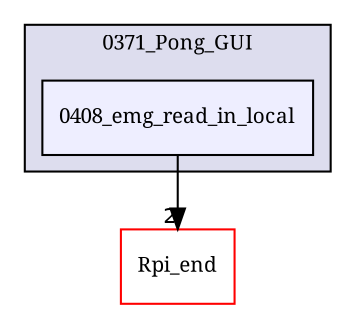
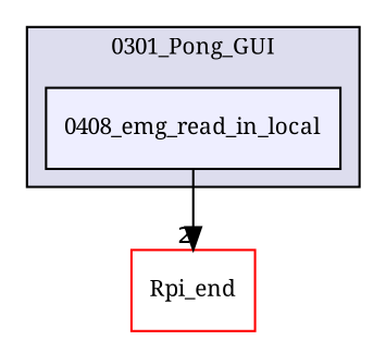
  digraph {
    compound=true
    fontname="Noto Serif"
    node [fontname="Noto Serif" fontsize=10 shape=box style=filled]
    n1 [fillcolor="#eeeeff" label="0408_emg_read_in_local" pencolor=black]
    n2 [color=red fillcolor=white label=Rpi_end]
    subgraph cluster_1 {
      bgcolor="#ddddee"
      fontsize=10
-     label="0371_Pong_GUI"
+     label="0301_Pong_GUI"
      pencolor=black
      n1
    }
    n1 -> n2 [headlabel=2 labeldistance=1.5 labelfontname=Helvetica labelfontsize=10 fontname="Noto Serif"]
  }
